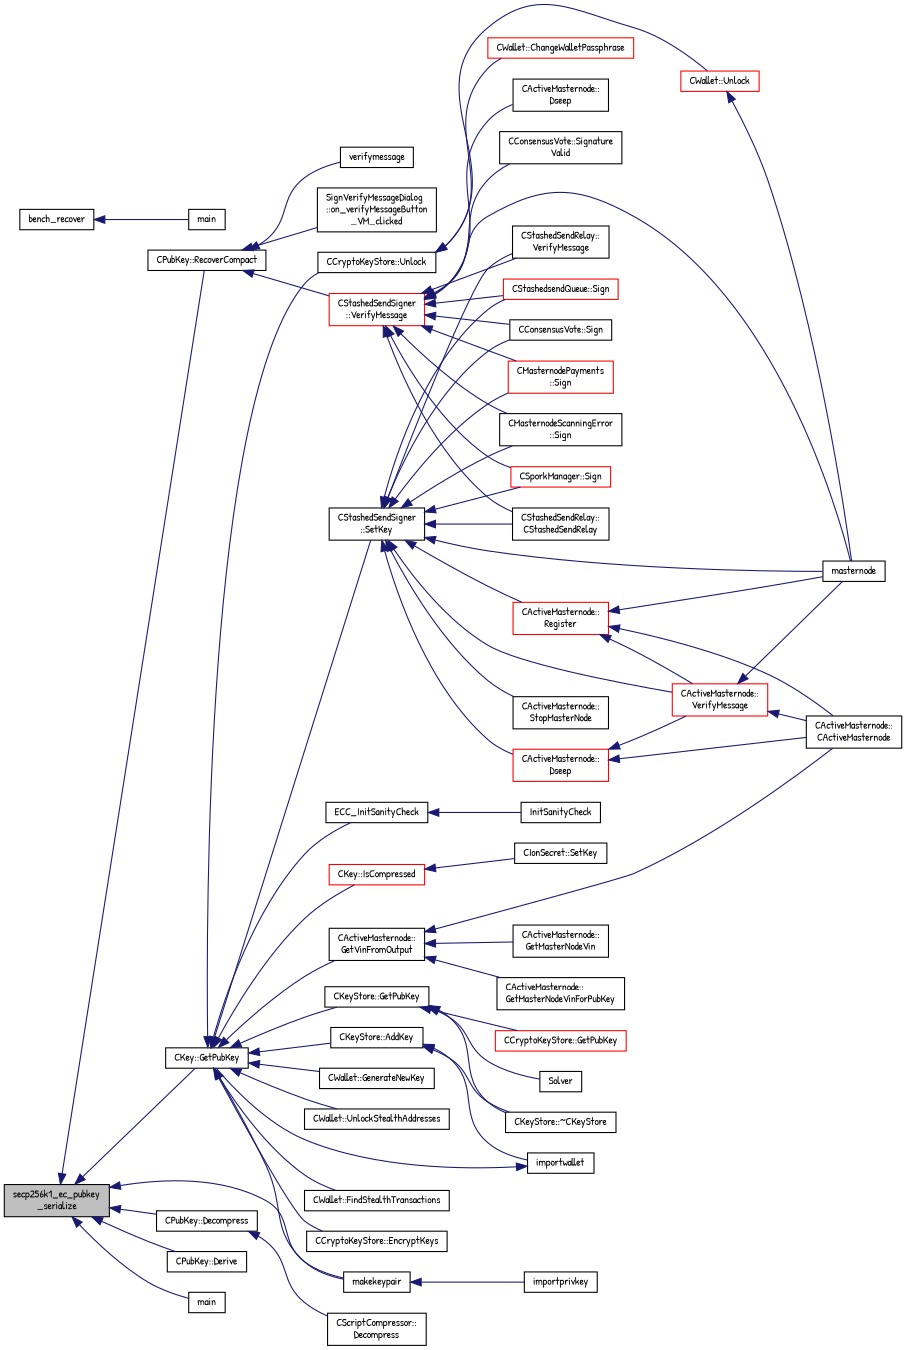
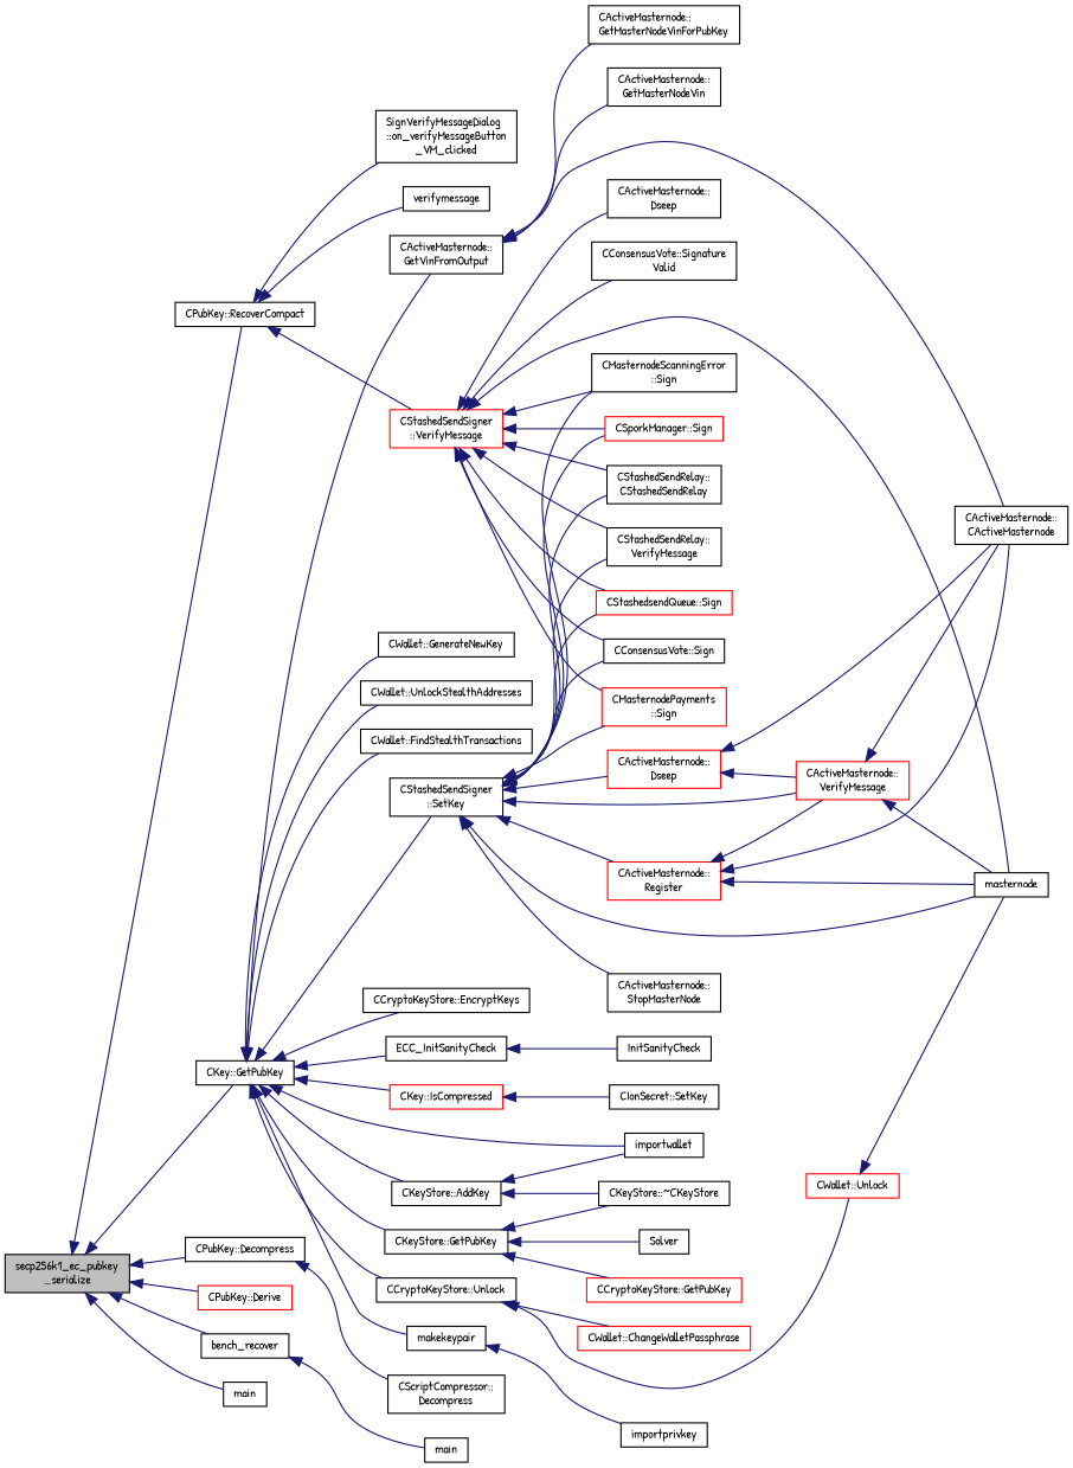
  digraph {
    fontname="Patrick Hand"
    rankdir=LR
    node [color=black fillcolor=white fontname="Patrick Hand" fontsize=10 shape=record style=filled]
    edge [color=midnightblue dir=back fontname="Patrick Hand" fontsize=10 labelfontname=Helvetica labelfontsize=10 style=solid]
    n1 [fillcolor=grey75 fontcolor=black height=0.2 label="secp256k1_ec_pubkey\l_serialize" width=0.4]
    n2 [height=0.2 label="CKey::GetPubKey" width=0.4]
    n3 [height=0.2 label="CPubKey::RecoverCompact" width=0.4]
    n4 [height=0.2 label="CPubKey::Decompress" width=0.4]
-   n5 [height=0.2 label="CPubKey::Derive" width=0.4]
+   n5 [color=red height=0.2 label="CPubKey::Derive" width=0.4]
    n6 [height=0.2 label=bench_recover width=0.4]
    n7 [height=0.2 label=main width=0.4]
    n8 [height=0.2 label="CActiveMasternode::\lGetVinFromOutput" width=0.4]
    n9 [height=0.2 label="CCryptoKeyStore::Unlock" width=0.4]
    n10 [height=0.2 label="CCryptoKeyStore::EncryptKeys" width=0.4]
    n11 [height=0.2 label=ECC_InitSanityCheck width=0.4]
    n12 [color=red height=0.2 label="CKey::IsCompressed" width=0.4]
    n13 [height=0.2 label="CKeyStore::GetPubKey" width=0.4]
    n14 [height=0.2 label="CKeyStore::AddKey" width=0.4]
    n15 [height=0.2 label=importwallet width=0.4]
    n16 [height=0.2 label=makekeypair width=0.4]
    n17 [height=0.2 label="CStashedSendSigner\l::SetKey" width=0.4]
    n18 [height=0.2 label="CWallet::GenerateNewKey" width=0.4]
    n19 [height=0.2 label="CWallet::UnlockStealthAddresses" width=0.4]
    n20 [height=0.2 label="CWallet::FindStealthTransactions" width=0.4]
    n21 [height=0.2 label="SignVerifyMessageDialog\l::on_verifyMessageButton\l_VM_clicked" width=0.4]
    n22 [height=0.2 label=verifymessage width=0.4]
    n23 [color=red height=0.2 label="CStashedSendSigner\l::VerifyMessage" width=0.4]
    n24 [height=0.2 label="CScriptCompressor::\lDecompress" width=0.4]
    n25 [height=0.2 label=main width=0.4]
    n26 [height=0.2 label="CActiveMasternode::\lGetMasterNodeVin" width=0.4]
    n27 [height=0.2 label="CActiveMasternode::\lGetMasterNodeVinForPubKey" width=0.4]
    n28 [height=0.2 label="CActiveMasternode::\lCActiveMasternode" width=0.4]
    n29 [color=red height=0.2 label="CWallet::Unlock" width=0.4]
    n30 [color=red height=0.2 label="CWallet::ChangeWalletPassphrase" width=0.4]
    n31 [height=0.2 label=InitSanityCheck width=0.4]
    n32 [height=0.2 label="CIonSecret::SetKey" width=0.4]
    n33 [color=red height=0.2 label="CCryptoKeyStore::GetPubKey" width=0.4]
    n34 [height=0.2 label="CKeyStore::~CKeyStore" width=0.4]
    n35 [height=0.2 label=Solver width=0.4]
    n36 [height=0.2 label=importprivkey width=0.4]
    n37 [height=0.2 label=masternode width=0.4]
    n38 [color=red height=0.2 label="CActiveMasternode::\lVerifyMessage" width=0.4]
    n39 [height=0.2 label="CActiveMasternode::\lStopMasterNode" width=0.4]
    n40 [color=red height=0.2 label="CActiveMasternode::\lDseep" width=0.4]
    n41 [color=red height=0.2 label="CActiveMasternode::\lRegister" width=0.4]
    n42 [height=0.2 label="CConsensusVote::Sign" width=0.4]
    n43 [color=red height=0.2 label="CMasternodePayments\l::Sign" width=0.4]
    n44 [height=0.2 label="CMasternodeScanningError\l::Sign" width=0.4]
    n45 [color=red height=0.2 label="CSporkManager::Sign" width=0.4]
    n46 [height=0.2 label="CStashedSendRelay::\lCStashedSendRelay" width=0.4]
    n47 [height=0.2 label="CStashedSendRelay::\lVerifyMessage" width=0.4]
    n48 [color=red height=0.2 label="CStashedsendQueue::Sign" width=0.4]
    n49 [height=0.2 label="CActiveMasternode::\lDseep" width=0.4]
    n50 [height=0.2 label="CConsensusVote::Signature\lValid" width=0.4]
    n1 -> n2
    n1 -> n3
    n1 -> n4
    n1 -> n5
-   n1 -> n16
+   n1 -> n6
    n1 -> n7
    n2 -> n8
    n2 -> n9
    n2 -> n10
    n2 -> n11
    n2 -> n12
    n2 -> n13
    n2 -> n14
-   n15 -> n2
+   n2 -> n15
    n2 -> n16
    n2 -> n17
    n2 -> n18
    n2 -> n19
    n2 -> n20
    n3 -> n21
    n3 -> n22
    n3 -> n23
    n4 -> n24
    n6 -> n25
    n8 -> n26
    n8 -> n27
    n8 -> n28
    n9 -> n29
    n9 -> n30
    n11 -> n31
    n12 -> n32
    n13 -> n33
    n13 -> n34
    n13 -> n35
    n14 -> n15
    n14 -> n34
    n16 -> n36
    n17 -> n37
    n17 -> n38
    n17 -> n39
    n17 -> n40
    n17 -> n41
    n17 -> n42
    n17 -> n43
    n17 -> n44
    n17 -> n45
    n17 -> n46
    n17 -> n47
    n17 -> n48
    n23 -> n37
    n23 -> n42
    n23 -> n43
    n23 -> n44
    n23 -> n45
    n23 -> n46
    n23 -> n47
    n23 -> n48
    n23 -> n49
    n23 -> n50
    n29 -> n37
    n38 -> n28
    n38 -> n37
    n40 -> n28
    n40 -> n38
    n41 -> n28
    n41 -> n37
    n41 -> n38
  }
